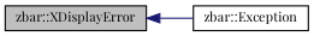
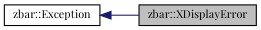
  digraph {
    rankdir=LR
    fontname="Playfair Display"
    node [color=black fontname="Playfair Display" fontsize=10 shape=record style=filled]
    n1 [fillcolor=grey75 fontcolor=black height=0.2 label="zbar::XDisplayError" width=0.4]
    n2 [fillcolor=white height=0.2 label="zbar::Exception" width=0.4]
-   n1 -> n2 [color=midnightblue dir=back fontname="Playfair Display" fontsize=10 labelfontname=Helvetica labelfontsize=10 style=solid]
+   n2 -> n1 [color=midnightblue dir=back fontname="Playfair Display" fontsize=10 labelfontname=Helvetica labelfontsize=10 style=solid]
  }
